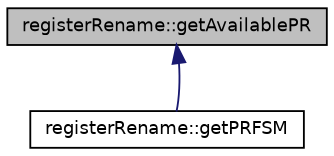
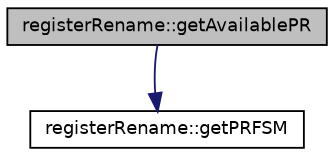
  digraph {
    rankdir=TB
    node [color=black fontname=Helvetica fontsize=10 shape=record style=filled]
    n1 [fillcolor=grey75 fontcolor=black height=0.2 label="registerRename::getAvailablePR" width=0.4]
    n2 [fillcolor=white height=0.2 label="registerRename::getPRFSM" width=0.4]
-   n2 -> n1 [color=midnightblue fontname=Helvetica fontsize=10 labelfontname=Helvetica labelfontsize=10 style=solid]
+   n1 -> n2 [color=midnightblue fontname=Helvetica fontsize=10 labelfontname=Helvetica labelfontsize=10 style=solid]
  }
